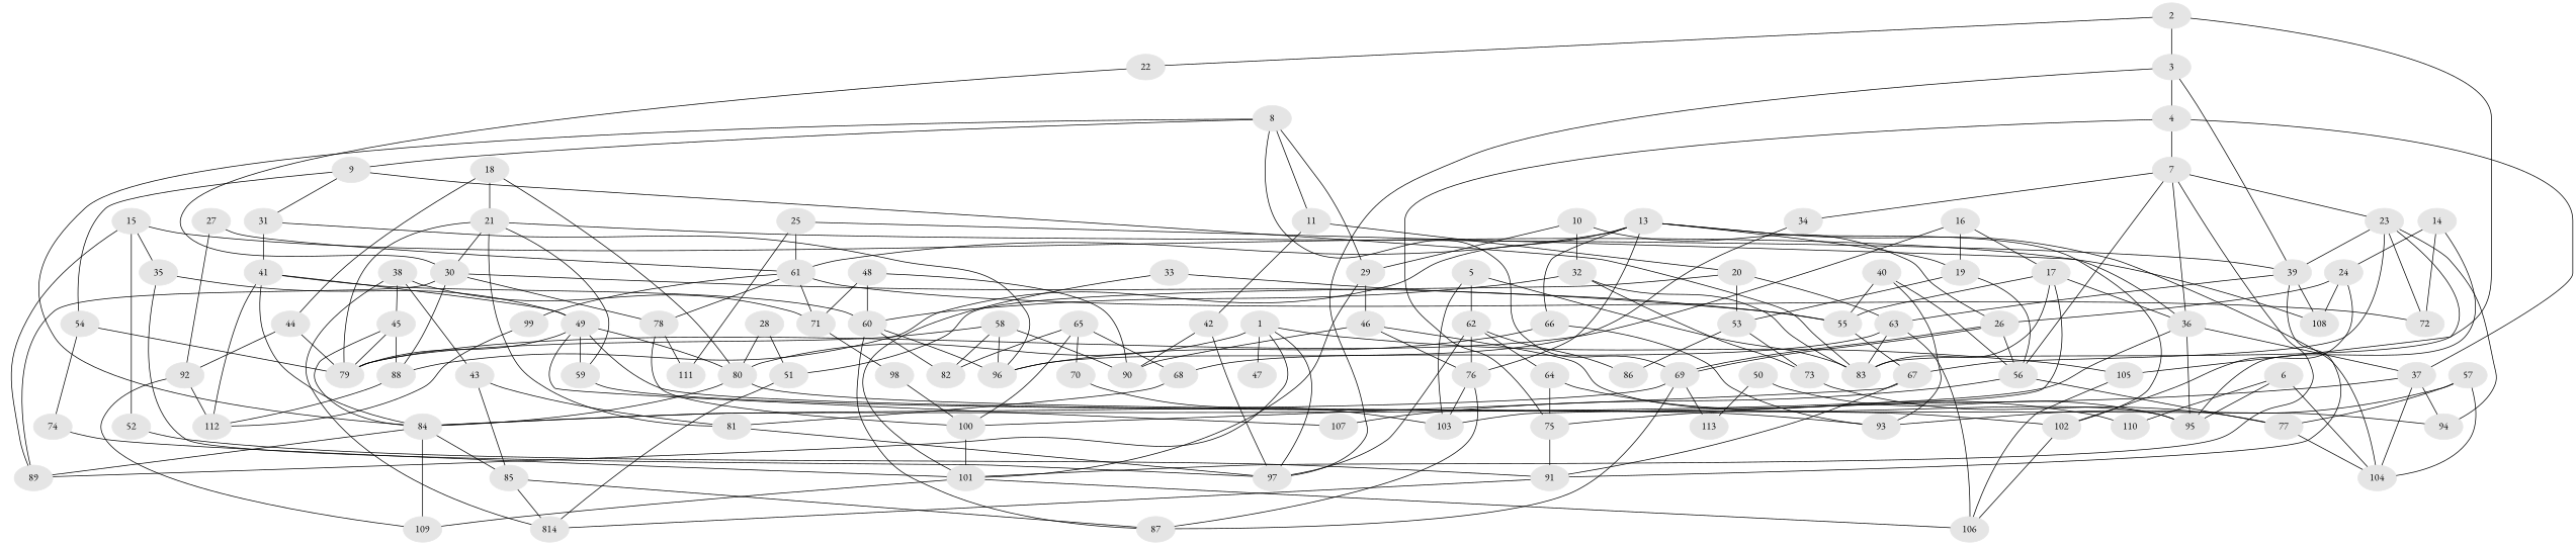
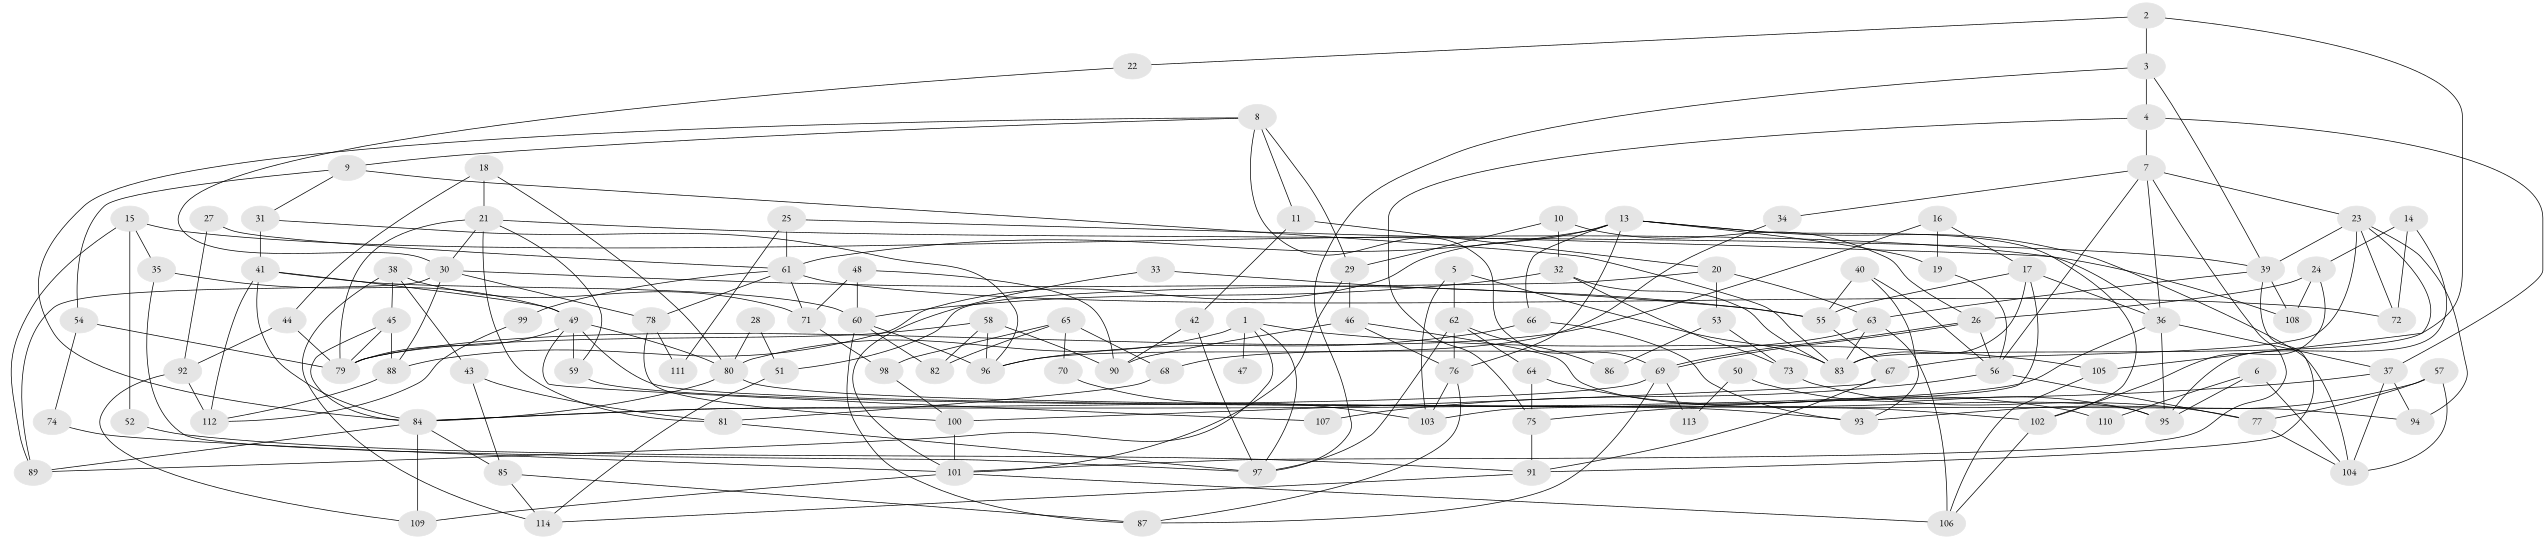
  graph {
    fontname="EB Garamond"
    node [color=gray90 fontname="EB Garamond" style=filled]
    edge [fontname="EB Garamond"]
    1
    47
    80
    89
    97
    105
    84
    93
    106
    2
    3
    22
    83
    4
    39
    30
    7
    37
    75
    108
    63
    91
    23
    34
    36
    56
    101
    104
    94
    5
    62
    103
    76
    86
    64
    6
    95
    110
    72
    67
    96
    107
    77
    109
    8
    9
    11
    29
    69
    31
    54
    20
    42
    46
    113
    87
    85
    41
    79
    74
    10
    26
    32
    60
    73
    51
    53
    90
    18
    21
    44
-   114 [label=814]
+   114
    13
    19
    61
    66
    88
    102
    78
    71
    99
    112
    14
    24
    16
    17
    15
    35
    52
    49
    55
    59
    81
    92
    68
    100
    25
    111
    27
    28
    82
    33
    38
    43
    45
    98
    40
    48
    50
    57
    58
    65
    70
    1 -- 47
    1 -- 80
    1 -- 89
    1 -- 97
    1 -- 105
    80 -- 84
    80 -- 93
    105 -- 106
    84 -- 89
    84 -- 109
    84 -- 85
    2 -- 3
    2 -- 22
    2 -- 83
    3 -- 97
    3 -- 4
    3 -- 39
    22 -- 30
    4 -- 7
    4 -- 37
    4 -- 75
    39 -- 108
    39 -- 63
    39 -- 91
    30 -- 89
    30 -- 88
    30 -- 78
    30 -- 55
    7 -- 23
    7 -- 34
    7 -- 36
    7 -- 56
    7 -- 101
    37 -- 75
    37 -- 104
    37 -- 94
    75 -- 91
    63 -- 106
    63 -- 83
    63 -- 68
    91 -- 114
    23 -- 105
    23 -- 39
    23 -- 94
    23 -- 72
    23 -- 67
    34 -- 96
    36 -- 84
    36 -- 37
    36 -- 95
    56 -- 107
    56 -- 77
    101 -- 106
    101 -- 109
    5 -- 83
    5 -- 62
    5 -- 103
    62 -- 97
    62 -- 76
    62 -- 86
    62 -- 64
    76 -- 103
    76 -- 87
    64 -- 75
    64 -- 110
    6 -- 104
    6 -- 95
    6 -- 110
    67 -- 91
    67 -- 100
    77 -- 104
    8 -- 84
    8 -- 9
    8 -- 11
    8 -- 29
    8 -- 69
    9 -- 83
    9 -- 31
    9 -- 54
    11 -- 20
    11 -- 42
    29 -- 101
    29 -- 46
    69 -- 84
    69 -- 113
    69 -- 87
    31 -- 96
    31 -- 41
    54 -- 79
    54 -- 74
    20 -- 63
    20 -- 51
    20 -- 53
    42 -- 97
    42 -- 90
    46 -- 76
    46 -- 95
    46 -- 90
    85 -- 87
    85 -- 114
    41 -- 84
    41 -- 60
    41 -- 112
    41 -- 49
    74 -- 101
    10 -- 29
    10 -- 26
    10 -- 32
    26 -- 56
    26 -- 69
    26 -- 69
    32 -- 83
    32 -- 60
    32 -- 73
    60 -- 96
    60 -- 87
    60 -- 82
    73 -- 77
    51 -- 114
    53 -- 86
    53 -- 73
    18 -- 80
    18 -- 21
    18 -- 44
    21 -- 39
    21 -- 30
    21 -- 79
    21 -- 59
    21 -- 81
    44 -- 79
    44 -- 92
    13 -- 104
    13 -- 76
    13 -- 19
    13 -- 61
    13 -- 66
    13 -- 88
    13 -- 102
    19 -- 56
-   19 -- 53
    61 -- 72
    61 -- 78
    61 -- 71
    61 -- 99
    66 -- 93
    66 -- 96
    88 -- 112
    102 -- 106
    78 -- 100
    78 -- 111
    71 -- 98
    99 -- 112
    14 -- 95
    14 -- 72
    14 -- 24
    24 -- 108
    24 -- 26
    24 -- 102
    16 -- 79
    16 -- 19
    16 -- 17
    17 -- 83
    17 -- 36
    17 -- 103
    17 -- 55
    15 -- 89
    15 -- 108
    15 -- 35
    15 -- 52
    35 -- 97
    35 -- 49
    52 -- 91
    49 -- 80
    49 -- 94
    49 -- 107
    49 -- 79
    49 -- 59
    55 -- 67
    59 -- 102
    81 -- 97
    92 -- 109
    92 -- 112
    68 -- 81
    100 -- 101
    25 -- 36
    25 -- 61
    25 -- 111
    27 -- 61
    27 -- 92
    28 -- 80
    28 -- 51
    33 -- 101
    33 -- 55
    38 -- 114
    38 -- 71
    38 -- 43
    38 -- 45
    43 -- 85
    43 -- 81
    45 -- 84
    45 -- 79
    45 -- 88
    98 -- 100
    40 -- 93
    40 -- 56
    40 -- 55
    48 -- 60
    48 -- 90
    48 -- 71
    50 -- 95
    50 -- 113
    57 -- 93
    57 -- 104
    57 -- 77
    58 -- 96
    58 -- 79
    58 -- 90
    58 -- 82
    65 -- 68
-   65 -- 100
+   65 -- 98
    65 -- 82
    65 -- 70
    70 -- 103
  }
